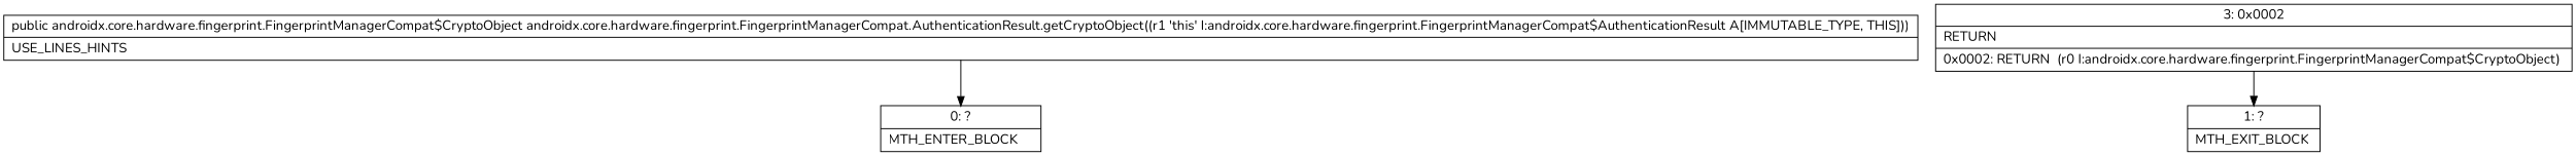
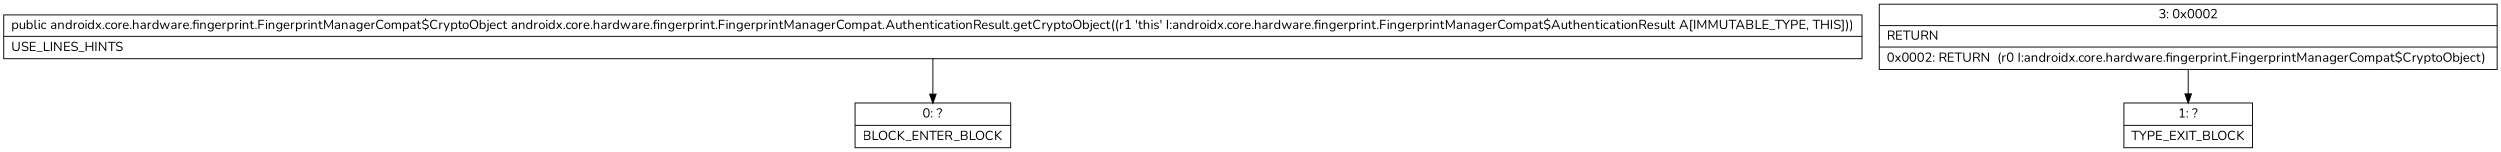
  digraph {
    fontname=Nunito
    node [fontname=Nunito shape=record]
    edge [fontname=Nunito]
-   n1 [label="{0\:\ ?|MTH_ENTER_BLOCK\l}"]
+   n1 [label="{0\:\ ?|BLOCK_ENTER_BLOCK\l}"]
    n2 [label="{3\:\ 0x0002|RETURN\l|0x0002: RETURN  (r0 I:androidx.core.hardware.fingerprint.FingerprintManagerCompat$CryptoObject) \l}"]
-   n3 [label="{1\:\ ?|MTH_EXIT_BLOCK\l}"]
+   n3 [label="{1\:\ ?|TYPE_EXIT_BLOCK\l}"]
    n4 [label="{public androidx.core.hardware.fingerprint.FingerprintManagerCompat$CryptoObject androidx.core.hardware.fingerprint.FingerprintManagerCompat.AuthenticationResult.getCryptoObject((r1 'this' I:androidx.core.hardware.fingerprint.FingerprintManagerCompat$AuthenticationResult A[IMMUTABLE_TYPE, THIS]))  | USE_LINES_HINTS\l}"]
    n2 -> n3
    n4 -> n1
  }
